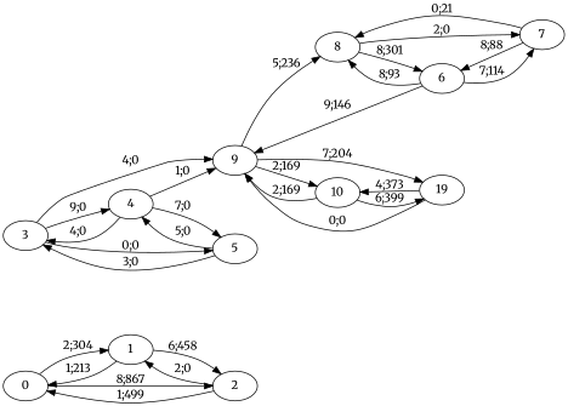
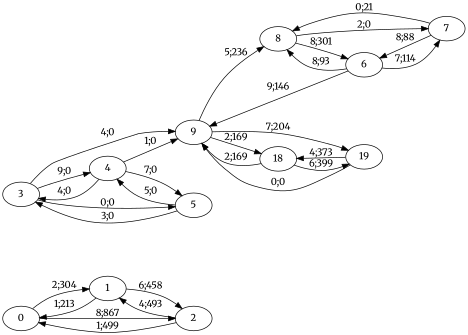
  digraph {
    fontname=Merriweather
    rankdir=LR
    node [fontname=Merriweather]
    edge [color=black fontname=Merriweather]
    0
    1
    2
    9
    8
-   10
+   10 [label=18]
    n7 [label=19]
    6
    7
    3
    4
    5
    0 -> 1 [label="2;304"]
    0 -> 2 [label="8;867"]
    1 -> 0 [label="1;213"]
    1 -> 2 [label="6;458"]
    2 -> 0 [label="1;499"]
-   2 -> 1 [label="2;0"]
+   2 -> 1 [label="4;493"]
    9 -> 8 [label="5;236"]
    9 -> 10 [label="2;169"]
    9 -> n7 [label="7;204"]
    8 -> 6 [label="8;301"]
    8 -> 7 [label="2;0"]
    10 -> 9 [label="2;169"]
    10 -> n7 [label="6;399"]
    n7 -> 9 [label="0;0"]
    n7 -> 10 [label="4;373"]
    6 -> 9 [label="9;146"]
    6 -> 8 [label="8;93"]
    6 -> 7 [label="7;114"]
    7 -> 8 [label="0;21"]
    7 -> 6 [label="8;88"]
    3 -> 9 [label="4;0"]
    3 -> 4 [label="9;0"]
    3 -> 5 [label="0;0"]
    4 -> 9 [label="1;0"]
    4 -> 3 [label="4;0"]
    4 -> 5 [label="7;0"]
    5 -> 3 [label="3;0"]
    5 -> 4 [label="5;0"]
  }
